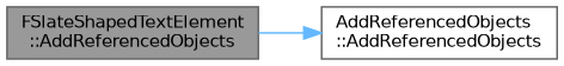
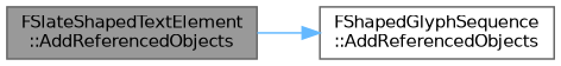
  digraph {
    rankdir=LR
    node [fontname=Helvetica fontsize=10 shape=box style=filled]
    n1 [color=gray40 fillcolor=grey60 fontcolor=black height=0.2 label="FSlateShapedTextElement\l::AddReferencedObjects" width=0.4]
-   n2 [color=grey40 fillcolor=white height=0.2 label="AddReferencedObjects\l::AddReferencedObjects" width=0.4]
+   n2 [color=grey40 fillcolor=white height=0.2 label="FShapedGlyphSequence\l::AddReferencedObjects" width=0.4]
    n1 -> n2 [color=steelblue1 fontname=Helvetica fontsize=10 labelfontname=Helvetica labelfontsize=10 style=solid]
  }
